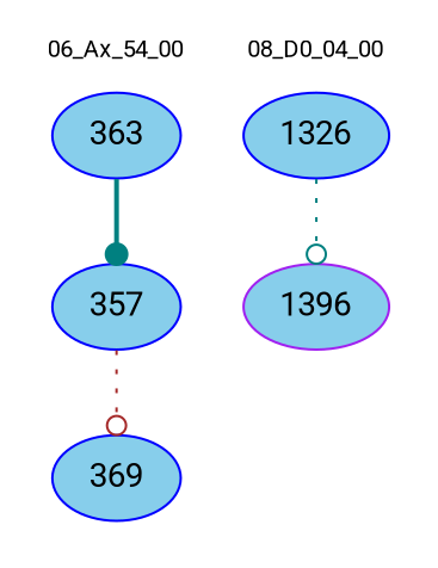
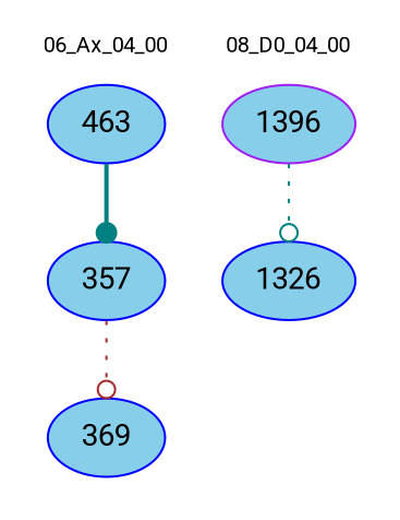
  digraph {
    fontname=Roboto
    node [color=blue fillcolor=skyblue fontname=Roboto style=filled]
    edge [arrowhead=odot color=teal fontname=Roboto style=dotted]
-   n1 [label=363]
+   n1 [label=463]
    n2 [label=357]
    n3 [label=369]
    n4 [color=purple label=1396]
    n5 [label=1326]
    subgraph cluster_1 {
      color=white
      fontsize=10
-     label="06_Ax_54_00"
+     label="06_Ax_04_00"
      n1
      n2
      n3
    }
    subgraph cluster_2 {
      color=white
      fontsize=10
      label="08_D0_04_00"
      n4
      n5
    }
    n1 -> n2 [arrowhead=dot style=bold]
    n2 -> n3 [color=brown]
-   n5 -> n4
+   n4 -> n5
  }
